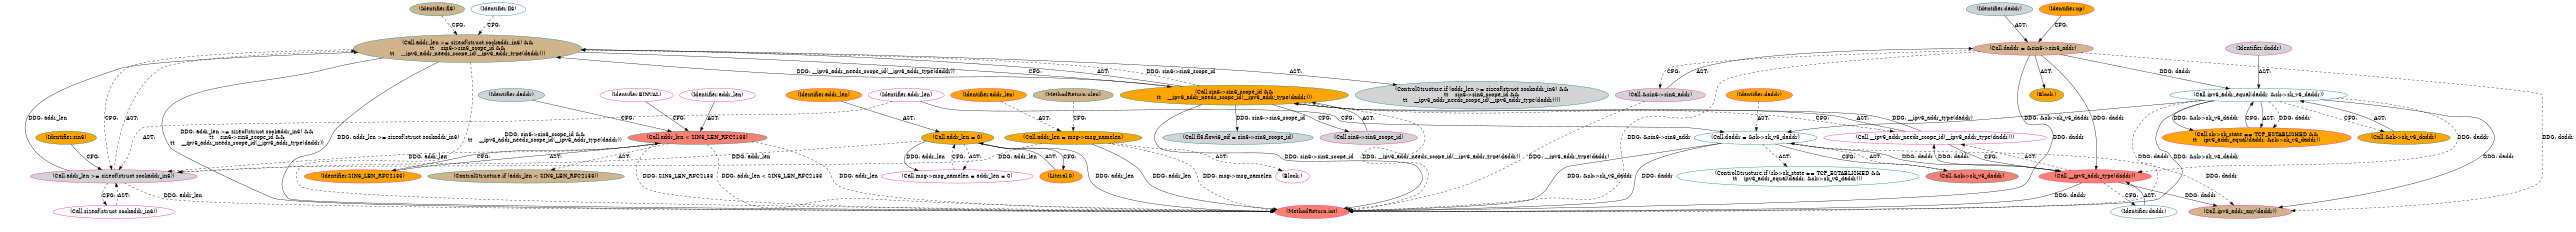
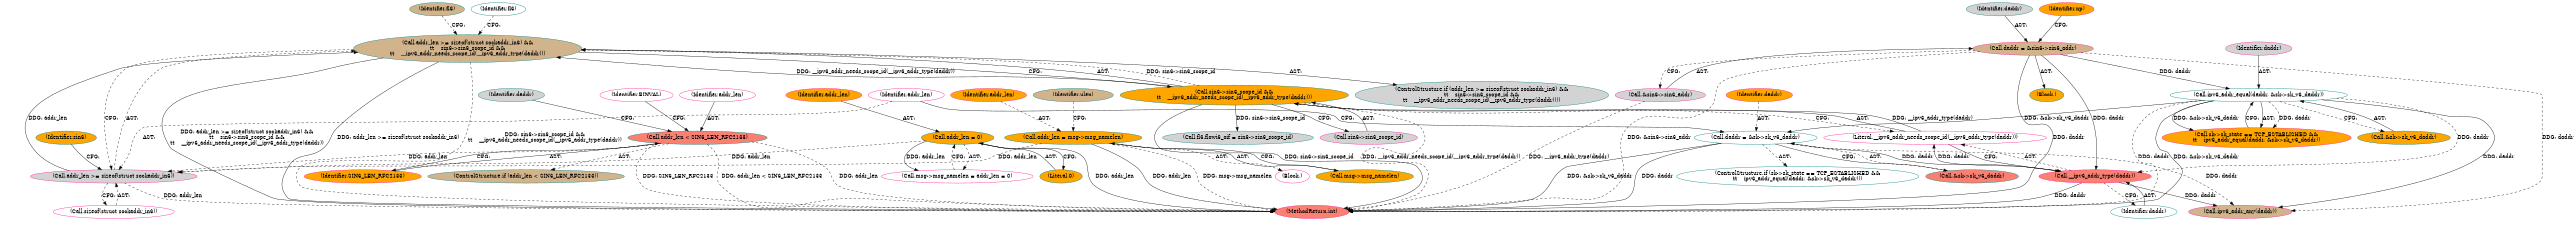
  digraph {
    node [color=teal fillcolor=orange style=filled]
    edge [style=solid]
    n1 [fillcolor=tan label="(Call,addr_len >= sizeof(struct sockaddr_in6) &&\n\t\t    sin6->sin6_scope_id &&\n\t\t    __ipv6_addr_needs_scope_id(__ipv6_addr_type(daddr)))"]
    n2 [color=deeppink fillcolor=lightgrey label="(Call,addr_len >= sizeof(struct sockaddr_in6))"]
    n3 [label="(Call,sin6->sin6_scope_id &&\n\t\t    __ipv6_addr_needs_scope_id(__ipv6_addr_type(daddr)))"]
    n4 [fillcolor=lightgrey label="(ControlStructure,if (addr_len >= sizeof(struct sockaddr_in6) &&\n\t\t    sin6->sin6_scope_id &&\n\t\t    __ipv6_addr_needs_scope_id(__ipv6_addr_type(daddr))))"]
    n5 [color=deeppink fillcolor=salmon label="(MethodReturn,int)"]
    n6 [color=deeppink fillcolor=white label="(Call,sizeof(struct sockaddr_in6))"]
-   n7 [color=deeppink fillcolor=white label="(Call,__ipv6_addr_needs_scope_id(__ipv6_addr_type(daddr)))"]
+   n7 [color=deeppink fillcolor=white label="(Literal,__ipv6_addr_needs_scope_id(__ipv6_addr_type(daddr)))"]
    n8 [color=deeppink fillcolor=lightgrey label="(Call,sin6->sin6_scope_id)"]
    n9 [fillcolor=lightgrey label="(Call,fl6.flowi6_oif = sin6->sin6_scope_id)"]
    n10 [fillcolor=salmon label="(Call,addr_len < SIN6_LEN_RFC2133)"]
    n11 [color=deeppink label="(Identifier,SIN6_LEN_RFC2133)"]
    n12 [fillcolor=tan label="(ControlStructure,if (addr_len < SIN6_LEN_RFC2133))"]
    n13 [label="(Call,addr_len = 0)"]
-   n14 [color=deeppink label="(Literal,0)"]
+   n14 [label="(Literal,0)"]
    n15 [color=deeppink fillcolor=white label="(Call,msg->msg_namelen = addr_len = 0)"]
    n16 [label="(Call,addr_len = msg->msg_namelen)"]
    n17 [color=deeppink fillcolor=white label="(Block,)"]
+   n18 [label="(Call,msg->msg_namelen)"]
    n19 [color=deeppink fillcolor=salmon label="(Call,__ipv6_addr_type(daddr))"]
    n20 [fillcolor=white label="(Identifier,daddr)"]
    n21 [color=deeppink fillcolor=tan label="(Call,ipv6_addr_any(daddr))"]
    n22 [fillcolor=white label="(Call,ipv6_addr_equal(daddr, &sk->sk_v6_daddr))"]
    n23 [fillcolor=white label="(Call,daddr = &sk->sk_v6_daddr)"]
    n24 [color=deeppink label="(Call,sk->sk_state == TCP_ESTABLISHED &&\n\t\t    ipv6_addr_equal(daddr, &sk->sk_v6_daddr))"]
    n25 [label="(Call,&sk->sk_v6_daddr)"]
    n26 [fillcolor=salmon label="(Call,&sk->sk_v6_daddr)"]
    n27 [fillcolor=white label="(ControlStructure,if (sk->sk_state == TCP_ESTABLISHED &&\n\t\t    ipv6_addr_equal(daddr, &sk->sk_v6_daddr)))"]
    n28 [color=deeppink fillcolor=tan label="(Call,daddr = &sin6->sin6_addr)"]
    n29 [color=deeppink fillcolor=lightgrey label="(Call,&sin6->sin6_addr)"]
    n30 [label="(Block,)"]
    n31 [color=deeppink fillcolor=white label="(Identifier,addr_len)"]
    n32 [fillcolor=lightgrey label="(Identifier,daddr)"]
    n33 [label="(Identifier,sin6)"]
-   n34 [fillcolor=tan label="(MethodReturn,ulen)"]
+   n34 [fillcolor=tan label="(Identifier,ulen)"]
    n35 [color=deeppink fillcolor=white label="(Identifier,EINVAL)"]
    n36 [color=deeppink label="(Identifier,daddr)"]
    n37 [color=deeppink fillcolor=lightgrey label="(Identifier,daddr)"]
    n38 [fillcolor=tan label="(Identifier,fl6)"]
    n39 [fillcolor=white label="(Identifier,fl6)"]
    n40 [fillcolor=lightgrey label="(Identifier,daddr)"]
    n41 [color=deeppink label="(Identifier,np)"]
    n42 [color=deeppink label="(Identifier,addr_len)"]
    n43 [color=deeppink fillcolor=white label="(Identifier,addr_len)"]
    n44 [color=deeppink label="(Identifier,addr_len)"]
    n1 -> n2 [label="CFG: " style=dashed]
    n1 -> n3 [label="CFG: "]
    n1 -> n4 [label="AST: "]
    n1 -> n5 [label="DDG: addr_len >= sizeof(struct sockaddr_in6) &&\n\t\t    sin6->sin6_scope_id &&\n\t\t    __ipv6_addr_needs_scope_id(__ipv6_addr_type(daddr))"]
    n1 -> n5 [label="DDG: addr_len >= sizeof(struct sockaddr_in6)"]
    n1 -> n5 [label="DDG: sin6->sin6_scope_id &&\n\t\t    __ipv6_addr_needs_scope_id(__ipv6_addr_type(daddr))" style=dashed]
    n2 -> n1 [label="AST: " style=dashed]
    n2 -> n1 [label="DDG: addr_len"]
    n2 -> n5 [label="DDG: addr_len" style=dashed]
    n2 -> n6 [label="CFG: " style=dashed]
    n3 -> n1 [label="AST: "]
    n3 -> n1 [label="DDG: sin6->sin6_scope_id" style=dashed]
    n3 -> n1 [label="DDG: __ipv6_addr_needs_scope_id(__ipv6_addr_type(daddr))"]
    n3 -> n5 [label="DDG: sin6->sin6_scope_id"]
    n3 -> n5 [label="DDG: __ipv6_addr_needs_scope_id(__ipv6_addr_type(daddr))" style=dashed]
    n3 -> n7 [label="CFG: " style=dashed]
    n3 -> n8 [label="CFG: "]
    n3 -> n9 [label="DDG: sin6->sin6_scope_id"]
    n6 -> n2 [label="AST: " style=dashed]
    n7 -> n3 [label="AST: "]
    n7 -> n3 [label="DDG: __ipv6_addr_type(daddr)"]
    n7 -> n19 [label="CFG: "]
    n8 -> n3 [label="AST: "]
    n10 -> n2 [label="DDG: addr_len" style=dashed]
    n10 -> n5 [label="DDG: addr_len" style=dashed]
    n10 -> n5 [label="DDG: SIN6_LEN_RFC2133" style=dashed]
    n10 -> n5 [label="DDG: addr_len < SIN6_LEN_RFC2133" style=dashed]
    n10 -> n11 [label="CFG: "]
    n10 -> n12 [label="AST: " style=dashed]
    n11 -> n10 [label="AST: "]
    n13 -> n2 [label="DDG: addr_len" style=dashed]
    n13 -> n5 [label="DDG: addr_len"]
    n13 -> n14 [label="CFG: "]
    n13 -> n15 [label="AST: " style=dashed]
    n13 -> n15 [label="DDG: addr_len"]
    n14 -> n13 [label="AST: "]
    n15 -> n13 [label="CFG: " style=dashed]
    n16 -> n2 [label="DDG: addr_len" style=dashed]
    n16 -> n5 [label="DDG: addr_len"]
    n16 -> n5 [label="DDG: msg->msg_namelen" style=dashed]
    n16 -> n17 [label="AST: " style=dashed]
+   n16 -> n18 [label="CFG: "]
+   n18 -> n16 [label="AST: "]
    n19 -> n5 [label="DDG: daddr"]
    n19 -> n7 [label="AST: " style=dashed]
    n19 -> n7 [label="DDG: daddr"]
    n19 -> n20 [label="CFG: " style=dashed]
    n19 -> n21 [label="DDG: daddr"]
    n20 -> n19 [label="AST: "]
    n22 -> n5 [label="DDG: daddr" style=dashed]
    n22 -> n5 [label="DDG: &sk->sk_v6_daddr"]
    n22 -> n19 [label="DDG: daddr" style=dashed]
    n22 -> n21 [label="DDG: daddr"]
    n22 -> n23 [label="DDG: &sk->sk_v6_daddr"]
    n22 -> n24 [label="AST: "]
    n22 -> n24 [label="DDG: daddr" style=dashed]
    n22 -> n24 [label="DDG: &sk->sk_v6_daddr"]
    n22 -> n25 [label="CFG: " style=dashed]
    n23 -> n5 [label="DDG: daddr"]
    n23 -> n5 [label="DDG: &sk->sk_v6_daddr"]
    n23 -> n19 [label="DDG: daddr"]
    n23 -> n21 [label="DDG: daddr" style=dashed]
    n23 -> n26 [label="CFG: "]
    n23 -> n27 [label="AST: " style=dashed]
    n24 -> n22 [label="CFG: "]
    n25 -> n22 [label="AST: "]
    n26 -> n23 [label="AST: " style=dashed]
    n28 -> n5 [label="DDG: &sin6->sin6_addr" style=dashed]
    n28 -> n5 [label="DDG: daddr"]
    n28 -> n19 [label="DDG: daddr"]
    n28 -> n21 [label="DDG: daddr" style=dashed]
    n28 -> n22 [label="DDG: daddr"]
    n28 -> n29 [label="CFG: " style=dashed]
    n28 -> n30 [label="AST: "]
    n29 -> n5 [label="DDG: __ipv6_addr_type(daddr)" style=dashed]
    n29 -> n28 [label="AST: "]
    n31 -> n2 [label="AST: " style=dashed]
    n31 -> n23 [label="CFG: "]
    n32 -> n10 [label="CFG: "]
    n33 -> n2 [label="CFG: "]
    n34 -> n16 [label="CFG: " style=dashed]
    n35 -> n10 [label="CFG: "]
    n36 -> n23 [label="AST: " style=dashed]
    n37 -> n22 [label="AST: "]
    n38 -> n1 [label="CFG: " style=dashed]
    n39 -> n1 [label="CFG: " style=dashed]
    n40 -> n28 [label="AST: "]
    n41 -> n28 [label="CFG: "]
    n42 -> n16 [label="AST: " style=dashed]
    n43 -> n10 [label="AST: "]
    n44 -> n13 [label="AST: "]
  }
